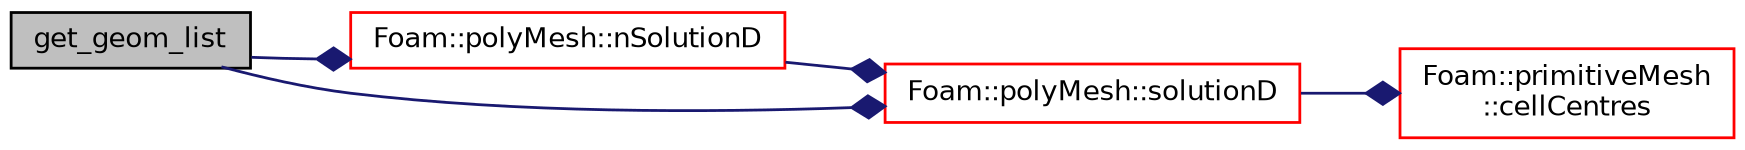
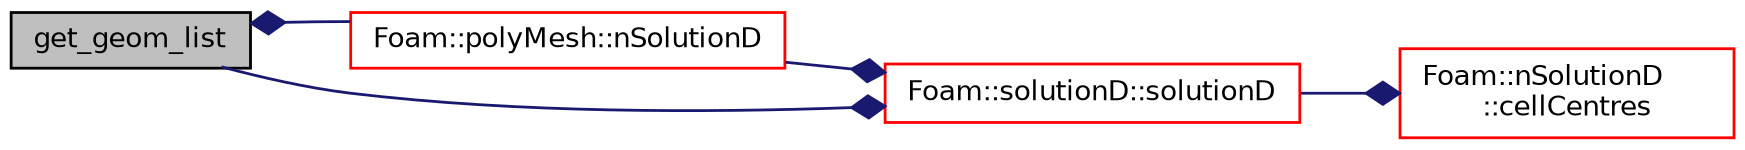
  digraph {
    rankdir=LR
    node [color=red fontname=Helvetica fontsize=10 shape=record]
    edge [arrowhead=diamond color=midnightblue fontname=Helvetica fontsize=10 labelfontname=Helvetica labelfontsize=10 style=solid]
    n1 [color=black fillcolor=grey75 fontcolor=black height=0.2 label=get_geom_list style=filled width=0.4]
    n2 [height=0.2 label="Foam::polyMesh::nSolutionD" width=0.4]
-   n3 [height=0.2 label="Foam::polyMesh::solutionD" width=0.4]
-   n4 [height=0.2 label="Foam::primitiveMesh\l::cellCentres" width=0.4]
-   n1 -> n2
+   n3 [height=0.2 label="Foam::solutionD::solutionD" width=0.4]
+   n4 [height=0.2 label="Foam::nSolutionD\l::cellCentres" width=0.4]
+   n2 -> n1
    n1 -> n3
    n2 -> n3
    n3 -> n4
  }
